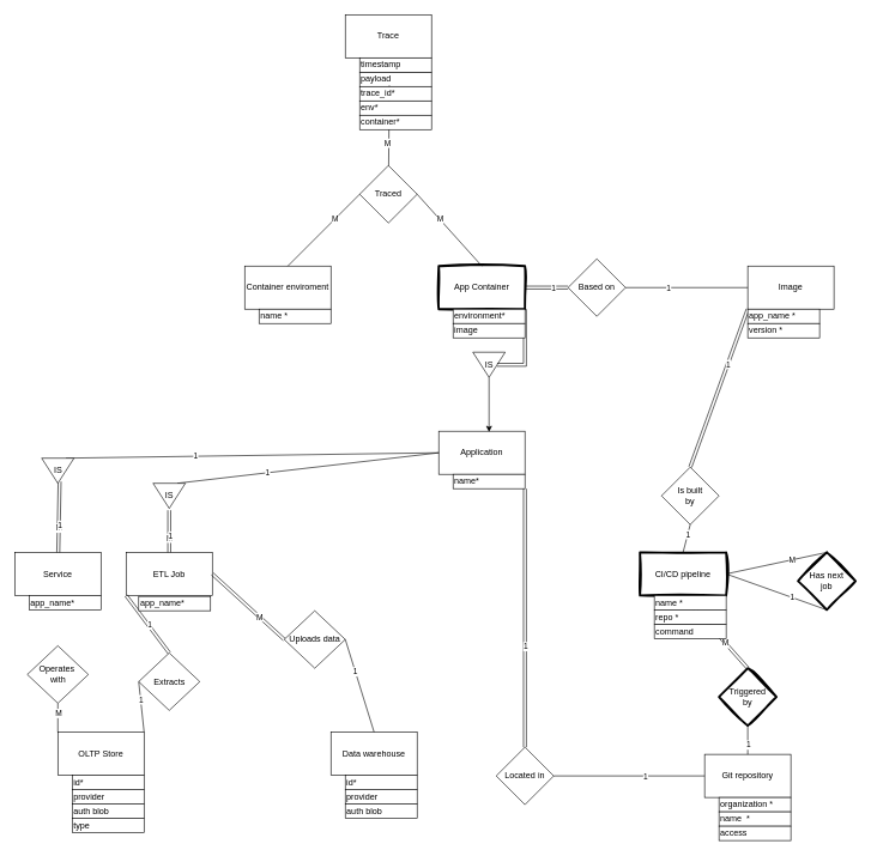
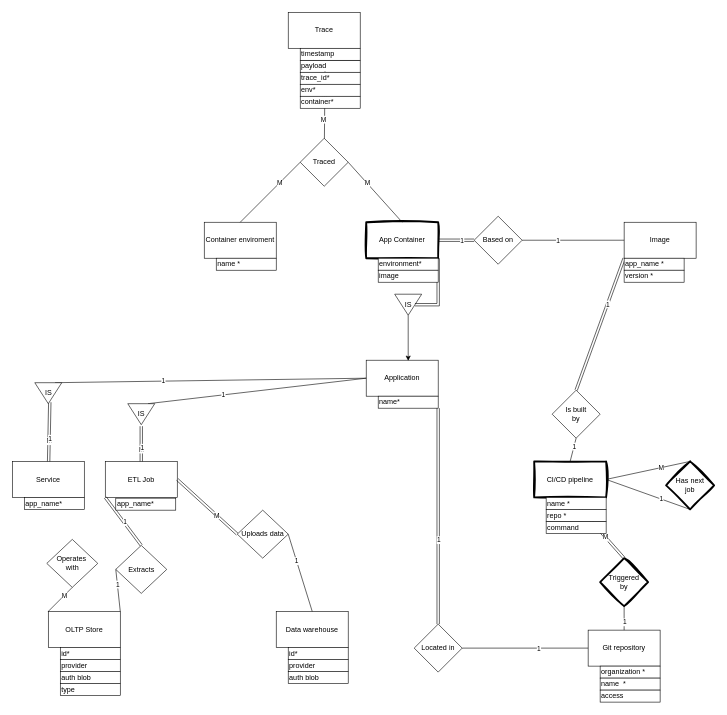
  <mxCell id="0" />
  <mxCell id="1" parent="0" />
  <mxCell id="2" value="Image" style="rounded=0;whiteSpace=wrap;html=1;strokeWidth=1;" parent="1" vertex="1"><mxGeometry x="1040" y="370" width="120" height="60" as="geometry" /></mxCell>
  <mxCell id="3" value="Container enviroment" style="rounded=0;whiteSpace=wrap;html=1;" parent="1" vertex="1"><mxGeometry x="340" y="370" width="120" height="60" as="geometry" /></mxCell>
  <mxCell id="4" value="Located in" style="rhombus;whiteSpace=wrap;html=1;" parent="1" vertex="1"><mxGeometry x="690" y="1040" width="80" height="80" as="geometry" /></mxCell>
  <mxCell id="5" value="" style="endArrow=none;html=1;rounded=0;exitX=0.5;exitY=0;exitDx=0;exitDy=0;shape=link;entryX=0;entryY=1;entryDx=0;entryDy=0;" parent="1" source="26" target="2" edge="1"><mxGeometry width="50" height="50" relative="1" as="geometry"><mxPoint x="830" y="520" as="sourcePoint" /><mxPoint x="1160" y="430" as="targetPoint" /></mxGeometry></mxCell>
  <mxCell id="6" value="1" style="edgeLabel;html=1;align=center;verticalAlign=middle;resizable=0;points=[];" parent="5" vertex="1" connectable="0"><mxGeometry x="0.308" relative="1" as="geometry"><mxPoint as="offset" /></mxGeometry></mxCell>
  <mxCell id="7" value="App Container" style="rounded=0;whiteSpace=wrap;html=1;sketch=1;curveFitting=1;jiggle=2;strokeWidth=3;" parent="1" vertex="1"><mxGeometry x="610" y="370" width="120" height="60" as="geometry" /></mxCell>
  <mxCell id="8" value="Based on" style="rhombus;whiteSpace=wrap;html=1;" parent="1" vertex="1"><mxGeometry x="790" y="360" width="80" height="80" as="geometry" /></mxCell>
  <mxCell id="9" value="" style="endArrow=none;html=1;rounded=0;exitX=1;exitY=0.5;exitDx=0;exitDy=0;entryX=0;entryY=0.5;entryDx=0;entryDy=0;shape=link;" parent="1" source="7" target="8" edge="1"><mxGeometry width="50" height="50" relative="1" as="geometry"><mxPoint x="750" y="630" as="sourcePoint" /><mxPoint x="890" y="580" as="targetPoint" /></mxGeometry></mxCell>
  <mxCell id="10" value="1" style="edgeLabel;html=1;align=center;verticalAlign=middle;resizable=0;points=[];" parent="9" vertex="1" connectable="0"><mxGeometry x="0.308" relative="1" as="geometry"><mxPoint as="offset" /></mxGeometry></mxCell>
  <mxCell id="11" value="" style="endArrow=none;html=1;rounded=0;entryX=1;entryY=0.5;entryDx=0;entryDy=0;exitX=0;exitY=0.5;exitDx=0;exitDy=0;" parent="1" source="2" target="8" edge="1"><mxGeometry width="50" height="50" relative="1" as="geometry"><mxPoint x="880" y="380" as="sourcePoint" /><mxPoint x="840" y="310" as="targetPoint" /></mxGeometry></mxCell>
  <mxCell id="12" value="1" style="edgeLabel;html=1;align=center;verticalAlign=middle;resizable=0;points=[];" parent="11" vertex="1" connectable="0"><mxGeometry x="0.308" relative="1" as="geometry"><mxPoint as="offset" /></mxGeometry></mxCell>
  <mxCell id="13" value="name *" style="rounded=0;whiteSpace=wrap;html=1;align=left;" parent="1" vertex="1"><mxGeometry x="360" y="430" width="100" height="20" as="geometry" /></mxCell>
  <mxCell id="14" value="app_name *" style="rounded=0;whiteSpace=wrap;html=1;align=left;" parent="1" vertex="1"><mxGeometry x="1040" y="430" width="100" height="20" as="geometry" /></mxCell>
  <mxCell id="15" value="version *" style="rounded=0;whiteSpace=wrap;html=1;align=left;" parent="1" vertex="1"><mxGeometry x="1040" y="450" width="100" height="20" as="geometry" /></mxCell>
  <mxCell id="16" value="Git repository" style="rounded=0;whiteSpace=wrap;html=1;" parent="1" vertex="1"><mxGeometry x="980" y="1050" width="120" height="60" as="geometry" /></mxCell>
  <mxCell id="17" value="CI/CD pipeline" style="rounded=0;whiteSpace=wrap;html=1;strokeWidth=3;sketch=1;curveFitting=1;jiggle=2;" parent="1" vertex="1"><mxGeometry x="890" y="768.75" width="120" height="60" as="geometry" /></mxCell>
  <mxCell id="18" value="" style="endArrow=none;html=1;rounded=0;exitX=0;exitY=0.5;exitDx=0;exitDy=0;entryX=1;entryY=0.5;entryDx=0;entryDy=0;" parent="1" source="16" target="4" edge="1"><mxGeometry width="50" height="50" relative="1" as="geometry"><mxPoint x="1310" y="990" as="sourcePoint" /><mxPoint x="1220" y="1070" as="targetPoint" /></mxGeometry></mxCell>
  <mxCell id="19" value="1" style="edgeLabel;html=1;align=center;verticalAlign=middle;resizable=0;points=[];" parent="18" vertex="1" connectable="0"><mxGeometry x="-0.214" relative="1" as="geometry"><mxPoint as="offset" /></mxGeometry></mxCell>
  <mxCell id="20" value="Triggered&lt;br&gt;by" style="rhombus;whiteSpace=wrap;html=1;strokeWidth=3;sketch=1;curveFitting=1;jiggle=2;" parent="1" vertex="1"><mxGeometry x="1000" y="930" width="80" height="80" as="geometry" /></mxCell>
  <mxCell id="21" value="" style="endArrow=none;html=1;rounded=0;exitX=0.5;exitY=1;exitDx=0;exitDy=0;entryX=0.5;entryY=0;entryDx=0;entryDy=0;" parent="1" source="20" target="16" edge="1"><mxGeometry width="50" height="50" relative="1" as="geometry"><mxPoint x="1050" y="880" as="sourcePoint" /><mxPoint x="940" y="890" as="targetPoint" /></mxGeometry></mxCell>
  <mxCell id="22" value="1" style="edgeLabel;html=1;align=center;verticalAlign=middle;resizable=0;points=[];" parent="21" vertex="1" connectable="0"><mxGeometry x="0.308" relative="1" as="geometry"><mxPoint as="offset" /></mxGeometry></mxCell>
  <mxCell id="23" value="" style="endArrow=none;html=1;rounded=0;exitX=0.5;exitY=1;exitDx=0;exitDy=0;entryX=0.5;entryY=0;entryDx=0;entryDy=0;shape=link;" parent="1" source="17" target="20" edge="1"><mxGeometry width="50" height="50" relative="1" as="geometry"><mxPoint x="1120" y="1010" as="sourcePoint" /><mxPoint x="1100" y="920" as="targetPoint" /></mxGeometry></mxCell>
  <mxCell id="24" value="1" style="edgeLabel;html=1;align=center;verticalAlign=middle;resizable=0;points=[];" parent="23" vertex="1" connectable="0"><mxGeometry x="0.308" relative="1" as="geometry"><mxPoint as="offset" /></mxGeometry></mxCell>
  <mxCell id="25" value="M" style="edgeLabel;html=1;align=center;verticalAlign=middle;resizable=0;points=[];" parent="23" vertex="1" connectable="0"><mxGeometry x="0.288" y="1" relative="1" as="geometry"><mxPoint as="offset" /></mxGeometry></mxCell>
  <mxCell id="26" value="Is built&lt;br&gt;by" style="rhombus;whiteSpace=wrap;html=1;" parent="1" vertex="1"><mxGeometry x="920" y="650" width="80" height="80" as="geometry" /></mxCell>
  <mxCell id="27" value="" style="endArrow=none;html=1;rounded=0;exitX=0.5;exitY=0;exitDx=0;exitDy=0;entryX=0.5;entryY=1;entryDx=0;entryDy=0;" parent="1" source="17" target="26" edge="1"><mxGeometry width="50" height="50" relative="1" as="geometry"><mxPoint x="1050" y="820" as="sourcePoint" /><mxPoint x="940" y="810" as="targetPoint" /></mxGeometry></mxCell>
  <mxCell id="28" value="1" style="edgeLabel;html=1;align=center;verticalAlign=middle;resizable=0;points=[];" parent="27" vertex="1" connectable="0"><mxGeometry x="0.308" relative="1" as="geometry"><mxPoint as="offset" /></mxGeometry></mxCell>
  <mxCell id="29" value="name *" style="rounded=0;whiteSpace=wrap;html=1;align=left;" parent="1" vertex="1"><mxGeometry x="910" y="828.75" width="100" height="20" as="geometry" /></mxCell>
  <mxCell id="30" value="command" style="rounded=0;whiteSpace=wrap;html=1;align=left;" parent="1" vertex="1"><mxGeometry x="910" y="868.75" width="100" height="20" as="geometry" /></mxCell>
  <mxCell id="31" value="repo *" style="rounded=0;whiteSpace=wrap;html=1;align=left;" parent="1" vertex="1"><mxGeometry x="910" y="848.75" width="100" height="20" as="geometry" /></mxCell>
  <mxCell id="32" value="organization *" style="rounded=0;whiteSpace=wrap;html=1;align=left;" parent="1" vertex="1"><mxGeometry x="1000" y="1110" width="100" height="20" as="geometry" /></mxCell>
  <mxCell id="33" value="name&amp;nbsp; *" style="rounded=0;whiteSpace=wrap;html=1;align=left;" parent="1" vertex="1"><mxGeometry x="1000" y="1130" width="100" height="20" as="geometry" /></mxCell>
  <mxCell id="34" value="access" style="rounded=0;whiteSpace=wrap;html=1;align=left;" parent="1" vertex="1"><mxGeometry x="1000" y="1150" width="100" height="20" as="geometry" /></mxCell>
  <mxCell id="35" value="Data warehouse" style="rounded=0;whiteSpace=wrap;html=1;" parent="1" vertex="1"><mxGeometry x="460" y="1018.75" width="120" height="60" as="geometry" /></mxCell>
  <mxCell id="36" value="Service" style="rounded=0;whiteSpace=wrap;html=1;strokeWidth=1;" parent="1" vertex="1"><mxGeometry x="20" y="768.75" width="120" height="60" as="geometry" /></mxCell>
  <mxCell id="37" value="ETL Job" style="rounded=0;whiteSpace=wrap;html=1;strokeWidth=1;" parent="1" vertex="1"><mxGeometry x="175" y="768.75" width="120" height="60" as="geometry" /></mxCell>
  <mxCell id="38" value="Application" style="rounded=0;whiteSpace=wrap;html=1;" parent="1" vertex="1"><mxGeometry x="610" y="600" width="120" height="60" as="geometry" /></mxCell>
  <mxCell id="39" value="Uploads data" style="rhombus;whiteSpace=wrap;html=1;" parent="1" vertex="1"><mxGeometry x="395" y="850" width="85" height="80" as="geometry" /></mxCell>
  <mxCell id="40" value="" style="endArrow=none;html=1;rounded=0;exitX=0.5;exitY=0;exitDx=0;exitDy=0;entryX=1;entryY=0.5;entryDx=0;entryDy=0;" parent="1" source="35" target="39" edge="1"><mxGeometry width="50" height="50" relative="1" as="geometry"><mxPoint x="950" y="1018.75" as="sourcePoint" /><mxPoint x="1010" y="1098.75" as="targetPoint" /></mxGeometry></mxCell>
  <mxCell id="41" value="1" style="edgeLabel;html=1;align=center;verticalAlign=middle;resizable=0;points=[];" parent="40" vertex="1" connectable="0"><mxGeometry x="0.308" relative="1" as="geometry"><mxPoint as="offset" /></mxGeometry></mxCell>
  <mxCell id="42" value="" style="endArrow=none;html=1;rounded=0;exitX=1;exitY=0.5;exitDx=0;exitDy=0;entryX=0;entryY=0.5;entryDx=0;entryDy=0;shape=link;" parent="1" source="37" target="39" edge="1"><mxGeometry width="50" height="50" relative="1" as="geometry"><mxPoint x="635" y="738.75" as="sourcePoint" /><mxPoint x="636" y="768.75" as="targetPoint" /></mxGeometry></mxCell>
  <mxCell id="43" value="M" style="edgeLabel;html=1;align=center;verticalAlign=middle;resizable=0;points=[];" parent="42" vertex="1" connectable="0"><mxGeometry x="0.308" relative="1" as="geometry"><mxPoint as="offset" /></mxGeometry></mxCell>
  <mxCell id="44" value="OLTP Store" style="rounded=0;whiteSpace=wrap;html=1;" parent="1" vertex="1"><mxGeometry x="80" y="1018.75" width="120" height="60" as="geometry" /></mxCell>
  <mxCell id="45" value="Extracts" style="rhombus;whiteSpace=wrap;html=1;" parent="1" vertex="1"><mxGeometry x="192.5" y="908.75" width="85" height="80" as="geometry" /></mxCell>
  <mxCell id="46" value="" style="endArrow=none;html=1;rounded=0;exitX=1;exitY=0;exitDx=0;exitDy=0;entryX=0;entryY=0.5;entryDx=0;entryDy=0;" parent="1" source="44" target="45" edge="1"><mxGeometry width="50" height="50" relative="1" as="geometry"><mxPoint x="890" y="858.75" as="sourcePoint" /><mxPoint x="890" y="788.75" as="targetPoint" /></mxGeometry></mxCell>
  <mxCell id="47" value="1" style="edgeLabel;html=1;align=center;verticalAlign=middle;resizable=0;points=[];" parent="46" vertex="1" connectable="0"><mxGeometry x="0.308" relative="1" as="geometry"><mxPoint as="offset" /></mxGeometry></mxCell>
  <mxCell id="48" value="" style="endArrow=none;html=1;rounded=0;exitX=0;exitY=0;exitDx=0;exitDy=0;entryX=0.5;entryY=1;entryDx=0;entryDy=0;" parent="1" source="44" target="50" edge="1"><mxGeometry width="50" height="50" relative="1" as="geometry"><mxPoint x="410" y="928.75" as="sourcePoint" /><mxPoint x="430" y="988.75" as="targetPoint" /></mxGeometry></mxCell>
  <mxCell id="49" value="M" style="edgeLabel;html=1;align=center;verticalAlign=middle;resizable=0;points=[];" parent="48" vertex="1" connectable="0"><mxGeometry x="0.308" relative="1" as="geometry"><mxPoint as="offset" /></mxGeometry></mxCell>
- <mxCell id="50" value="Operates&amp;nbsp;&lt;br&gt;with" style="rhombus;whiteSpace=wrap;html=1;" parent="1" vertex="1"><mxGeometry x="37.5" y="898.75" width="85" height="80" as="geometry" /></mxCell>
+ <mxCell id="50" value="Operates&amp;nbsp;&lt;br&gt;with" style="rhombus;whiteSpace=wrap;html=1;" parent="1" vertex="1"><mxGeometry x="77.5" y="898.75" width="85" height="80" as="geometry" /></mxCell>
  <mxCell id="51" value="id*" style="rounded=0;whiteSpace=wrap;html=1;align=left;" parent="1" vertex="1"><mxGeometry x="480" y="1078.75" width="100" height="20" as="geometry" /></mxCell>
  <mxCell id="52" value="provider" style="rounded=0;whiteSpace=wrap;html=1;align=left;" parent="1" vertex="1"><mxGeometry x="480" y="1098.75" width="100" height="20" as="geometry" /></mxCell>
  <mxCell id="53" value="auth blob" style="rounded=0;whiteSpace=wrap;html=1;align=left;" parent="1" vertex="1"><mxGeometry x="480" y="1118.75" width="100" height="20" as="geometry" /></mxCell>
  <mxCell id="54" value="id*" style="rounded=0;whiteSpace=wrap;html=1;align=left;" parent="1" vertex="1"><mxGeometry x="100" y="1078.75" width="100" height="20" as="geometry" /></mxCell>
  <mxCell id="55" value="provider" style="rounded=0;whiteSpace=wrap;html=1;align=left;" parent="1" vertex="1"><mxGeometry x="100" y="1098.75" width="100" height="20" as="geometry" /></mxCell>
  <mxCell id="56" value="auth blob" style="rounded=0;whiteSpace=wrap;html=1;align=left;" parent="1" vertex="1"><mxGeometry x="100" y="1118.75" width="100" height="20" as="geometry" /></mxCell>
  <mxCell id="57" style="edgeStyle=orthogonalEdgeStyle;rounded=0;orthogonalLoop=1;jettySize=auto;html=1;" parent="1" source="58" edge="1"><mxGeometry relative="1" as="geometry"><mxPoint x="680" y="601" as="targetPoint" /></mxGeometry></mxCell>
  <mxCell id="58" value="IS" style="triangle;whiteSpace=wrap;html=1;direction=south;" parent="1" vertex="1"><mxGeometry x="657.5" y="490" width="45" height="35" as="geometry" /></mxCell>
  <mxCell id="59" value="name*" style="rounded=0;whiteSpace=wrap;html=1;align=left;" parent="1" vertex="1"><mxGeometry x="630" y="660" width="100" height="20" as="geometry" /></mxCell>
  <mxCell id="60" value="" style="endArrow=none;html=1;rounded=0;exitX=0.5;exitY=0;exitDx=0;exitDy=0;entryX=1;entryY=1;entryDx=0;entryDy=0;shape=link;" parent="1" source="4" target="59" edge="1"><mxGeometry width="50" height="50" relative="1" as="geometry"><mxPoint x="1170" y="1090" as="sourcePoint" /><mxPoint x="890" y="1060" as="targetPoint" /></mxGeometry></mxCell>
  <mxCell id="61" value="1" style="edgeLabel;html=1;align=center;verticalAlign=middle;resizable=0;points=[];" parent="60" vertex="1" connectable="0"><mxGeometry x="-0.214" relative="1" as="geometry"><mxPoint as="offset" /></mxGeometry></mxCell>
  <mxCell id="62" value="Has next&lt;br&gt;job" style="rhombus;whiteSpace=wrap;html=1;sketch=1;curveFitting=1;jiggle=2;strokeWidth=3;" parent="1" vertex="1"><mxGeometry x="1110" y="768.75" width="80" height="80" as="geometry" /></mxCell>
  <mxCell id="63" value="" style="endArrow=none;html=1;rounded=0;exitX=1;exitY=0.5;exitDx=0;exitDy=0;entryX=0.5;entryY=0;entryDx=0;entryDy=0;" parent="1" source="17" target="62" edge="1"><mxGeometry width="50" height="50" relative="1" as="geometry"><mxPoint x="1460" y="791" as="sourcePoint" /><mxPoint x="1350" y="781" as="targetPoint" /></mxGeometry></mxCell>
  <mxCell id="64" value="M" style="edgeLabel;html=1;align=center;verticalAlign=middle;resizable=0;points=[];" parent="63" vertex="1" connectable="0"><mxGeometry x="0.308" relative="1" as="geometry"><mxPoint as="offset" /></mxGeometry></mxCell>
  <mxCell id="65" value="" style="endArrow=none;html=1;rounded=0;entryX=0.5;entryY=1;entryDx=0;entryDy=0;exitX=1;exitY=0.5;exitDx=0;exitDy=0;" parent="1" source="17" target="62" edge="1"><mxGeometry width="50" height="50" relative="1" as="geometry"><mxPoint x="1460" y="851" as="sourcePoint" /><mxPoint x="1350" y="861" as="targetPoint" /></mxGeometry></mxCell>
  <mxCell id="66" value="1" style="edgeLabel;html=1;align=center;verticalAlign=middle;resizable=0;points=[];" parent="65" vertex="1" connectable="0"><mxGeometry x="0.308" relative="1" as="geometry"><mxPoint as="offset" /></mxGeometry></mxCell>
  <mxCell id="67" style="edgeStyle=orthogonalEdgeStyle;rounded=0;orthogonalLoop=1;jettySize=auto;html=1;exitX=1;exitY=1;exitDx=0;exitDy=0;entryX=0.5;entryY=0;entryDx=0;entryDy=0;shape=link;" parent="1" source="7" target="58" edge="1"><mxGeometry relative="1" as="geometry"><mxPoint x="690" y="611" as="targetPoint" /><mxPoint x="690" y="535" as="sourcePoint" /><Array as="points"><mxPoint x="730" y="508" /></Array></mxGeometry></mxCell>
  <mxCell id="68" value="" style="endArrow=none;html=1;rounded=0;exitX=0.5;exitY=1;exitDx=0;exitDy=0;shape=link;" parent="1" target="36" edge="1"><mxGeometry width="50" height="50" relative="1" as="geometry"><mxPoint x="82.5" y="670" as="sourcePoint" /><mxPoint x="405" y="900" as="targetPoint" /></mxGeometry></mxCell>
  <mxCell id="69" value="M" style="edgeLabel;html=1;align=center;verticalAlign=middle;resizable=0;points=[];" parent="68" vertex="1" connectable="0"><mxGeometry x="0.308" relative="1" as="geometry"><mxPoint as="offset" /></mxGeometry></mxCell>
  <mxCell id="70" value="1" style="edgeLabel;html=1;align=center;verticalAlign=middle;resizable=0;points=[];" parent="68" vertex="1" connectable="0"><mxGeometry x="0.23" y="1" relative="1" as="geometry"><mxPoint y="-1" as="offset" /></mxGeometry></mxCell>
  <mxCell id="71" value="" style="endArrow=none;html=1;rounded=0;exitX=0.5;exitY=1;exitDx=0;exitDy=0;shape=link;entryX=0.5;entryY=0;entryDx=0;entryDy=0;" parent="1" target="37" edge="1"><mxGeometry width="50" height="50" relative="1" as="geometry"><mxPoint x="235" y="710" as="sourcePoint" /><mxPoint x="91" y="779" as="targetPoint" /></mxGeometry></mxCell>
  <mxCell id="72" value="M" style="edgeLabel;html=1;align=center;verticalAlign=middle;resizable=0;points=[];" parent="71" vertex="1" connectable="0"><mxGeometry x="0.308" relative="1" as="geometry"><mxPoint as="offset" /></mxGeometry></mxCell>
  <mxCell id="73" value="1" style="edgeLabel;html=1;align=center;verticalAlign=middle;resizable=0;points=[];" parent="71" vertex="1" connectable="0"><mxGeometry x="0.23" y="1" relative="1" as="geometry"><mxPoint y="-1" as="offset" /></mxGeometry></mxCell>
  <mxCell id="74" value="" style="endArrow=none;html=1;rounded=0;exitX=0;exitY=0.5;exitDx=0;exitDy=0;entryX=0;entryY=0.25;entryDx=0;entryDy=0;" parent="1" source="38" target="99" edge="1"><mxGeometry width="50" height="50" relative="1" as="geometry"><mxPoint x="93" y="680" as="sourcePoint" /><mxPoint x="122.5" y="630" as="targetPoint" /></mxGeometry></mxCell>
  <mxCell id="75" value="1" style="edgeLabel;html=1;align=center;verticalAlign=middle;resizable=0;points=[];" parent="74" vertex="1" connectable="0"><mxGeometry x="0.308" relative="1" as="geometry"><mxPoint as="offset" /></mxGeometry></mxCell>
  <mxCell id="76" value="" style="endArrow=none;html=1;rounded=0;exitX=0;exitY=0.5;exitDx=0;exitDy=0;entryX=0;entryY=0.25;entryDx=0;entryDy=0;" parent="1" source="38" target="98" edge="1"><mxGeometry width="50" height="50" relative="1" as="geometry"><mxPoint x="620" y="640" as="sourcePoint" /><mxPoint x="275" y="670" as="targetPoint" /></mxGeometry></mxCell>
  <mxCell id="77" value="1" style="edgeLabel;html=1;align=center;verticalAlign=middle;resizable=0;points=[];" parent="76" vertex="1" connectable="0"><mxGeometry x="0.308" relative="1" as="geometry"><mxPoint as="offset" /></mxGeometry></mxCell>
  <mxCell id="78" value="" style="endArrow=none;html=1;rounded=0;exitX=0.5;exitY=0;exitDx=0;exitDy=0;entryX=0;entryY=1;entryDx=0;entryDy=0;shape=link;" parent="1" source="45" target="37" edge="1"><mxGeometry width="50" height="50" relative="1" as="geometry"><mxPoint x="235" y="909" as="sourcePoint" /><mxPoint x="235" y="829" as="targetPoint" /></mxGeometry></mxCell>
  <mxCell id="79" value="1" style="edgeLabel;html=1;align=center;verticalAlign=middle;resizable=0;points=[];" parent="78" vertex="1" connectable="0"><mxGeometry x="-0.041" y="-2" relative="1" as="geometry"><mxPoint as="offset" /></mxGeometry></mxCell>
  <mxCell id="80" value="app_name*" style="rounded=0;whiteSpace=wrap;html=1;align=left;" parent="1" vertex="1"><mxGeometry x="192.5" y="830" width="100" height="20" as="geometry" /></mxCell>
  <mxCell id="81" value="app_name*" style="rounded=0;whiteSpace=wrap;html=1;align=left;" parent="1" vertex="1"><mxGeometry x="40" y="828.75" width="100" height="20" as="geometry" /></mxCell>
  <mxCell id="82" value="environment*" style="rounded=0;whiteSpace=wrap;html=1;align=left;" parent="1" vertex="1"><mxGeometry x="630" y="430" width="100" height="20" as="geometry" /></mxCell>
  <mxCell id="83" value="image" style="rounded=0;whiteSpace=wrap;html=1;align=left;" parent="1" vertex="1"><mxGeometry x="630" y="450" width="100" height="20" as="geometry" /></mxCell>
  <mxCell id="84" value="Trace" style="rounded=0;whiteSpace=wrap;html=1;strokeWidth=1;shadow=0;strokeColor=default;" parent="1" vertex="1"><mxGeometry x="480" y="20" width="120" height="60" as="geometry" /></mxCell>
  <mxCell id="85" value="payload" style="rounded=0;whiteSpace=wrap;html=1;align=left;" parent="1" vertex="1"><mxGeometry x="500" y="100" width="100" height="20" as="geometry" /></mxCell>
  <mxCell id="86" value="timestamp" style="rounded=0;whiteSpace=wrap;html=1;align=left;" parent="1" vertex="1"><mxGeometry x="500" y="80" width="100" height="20" as="geometry" /></mxCell>
  <mxCell id="87" value="Traced" style="rhombus;whiteSpace=wrap;html=1;strokeWidth=1;" parent="1" vertex="1"><mxGeometry x="500" y="230" width="80" height="80" as="geometry" /></mxCell>
  <mxCell id="88" value="" style="endArrow=none;html=1;rounded=0;exitX=0.5;exitY=0;exitDx=0;exitDy=0;entryX=1;entryY=0.5;entryDx=0;entryDy=0;" parent="1" source="7" target="87" edge="1"><mxGeometry width="50" height="50" relative="1" as="geometry"><mxPoint x="740" y="380" as="sourcePoint" /><mxPoint x="800" y="260" as="targetPoint" /></mxGeometry></mxCell>
  <mxCell id="89" value="M" style="edgeLabel;html=1;align=center;verticalAlign=middle;resizable=0;points=[];" parent="88" vertex="1" connectable="0"><mxGeometry x="0.308" relative="1" as="geometry"><mxPoint as="offset" /></mxGeometry></mxCell>
  <mxCell id="90" value="" style="endArrow=none;html=1;rounded=0;exitX=0.5;exitY=0;exitDx=0;exitDy=0;entryX=0;entryY=0.5;entryDx=0;entryDy=0;" parent="1" source="3" target="87" edge="1"><mxGeometry width="50" height="50" relative="1" as="geometry"><mxPoint x="680" y="380" as="sourcePoint" /><mxPoint x="570" y="300" as="targetPoint" /></mxGeometry></mxCell>
  <mxCell id="91" value="M" style="edgeLabel;html=1;align=center;verticalAlign=middle;resizable=0;points=[];" parent="90" vertex="1" connectable="0"><mxGeometry x="0.308" relative="1" as="geometry"><mxPoint as="offset" /></mxGeometry></mxCell>
  <mxCell id="92" value="" style="endArrow=none;html=1;rounded=0;entryX=0.413;entryY=0.924;entryDx=0;entryDy=0;entryPerimeter=0;" parent="1" source="87" target="85" edge="1"><mxGeometry width="50" height="50" relative="1" as="geometry"><mxPoint x="690" y="390" as="sourcePoint" /><mxPoint x="580" y="310" as="targetPoint" /></mxGeometry></mxCell>
  <mxCell id="93" value="M" style="edgeLabel;html=1;align=center;verticalAlign=middle;resizable=0;points=[];" parent="92" vertex="1" connectable="0"><mxGeometry x="0.308" relative="1" as="geometry"><mxPoint as="offset" /></mxGeometry></mxCell>
  <mxCell id="94" value="M" style="edgeLabel;html=1;align=center;verticalAlign=middle;resizable=0;points=[];" parent="92" vertex="1" connectable="0"><mxGeometry x="-0.434" y="2" relative="1" as="geometry"><mxPoint as="offset" /></mxGeometry></mxCell>
  <mxCell id="95" value="trace_id*" style="rounded=0;whiteSpace=wrap;html=1;align=left;" parent="1" vertex="1"><mxGeometry x="500" y="120" width="100" height="20" as="geometry" /></mxCell>
  <mxCell id="96" value="env*" style="rounded=0;whiteSpace=wrap;html=1;align=left;" parent="1" vertex="1"><mxGeometry x="500" y="140" width="100" height="20" as="geometry" /></mxCell>
  <mxCell id="97" value="container*" style="rounded=0;whiteSpace=wrap;html=1;align=left;" parent="1" vertex="1"><mxGeometry x="500" y="160" width="100" height="20" as="geometry" /></mxCell>
  <mxCell id="98" value="IS" style="triangle;whiteSpace=wrap;html=1;direction=south;" parent="1" vertex="1"><mxGeometry x="212.5" y="672.5" width="45" height="35" as="geometry" /></mxCell>
  <mxCell id="99" value="IS" style="triangle;whiteSpace=wrap;html=1;direction=south;" parent="1" vertex="1"><mxGeometry x="57.5" y="637.5" width="45" height="35" as="geometry" /></mxCell>
  <mxCell id="100" value="type" style="rounded=0;whiteSpace=wrap;html=1;align=left;" parent="1" vertex="1"><mxGeometry x="100" y="1138.75" width="100" height="20" as="geometry" /></mxCell>
